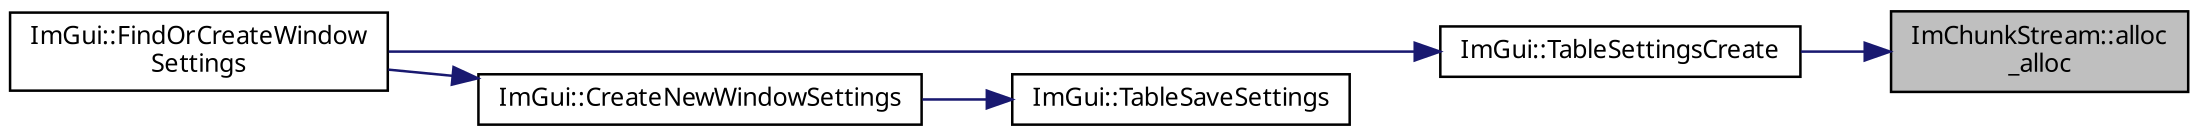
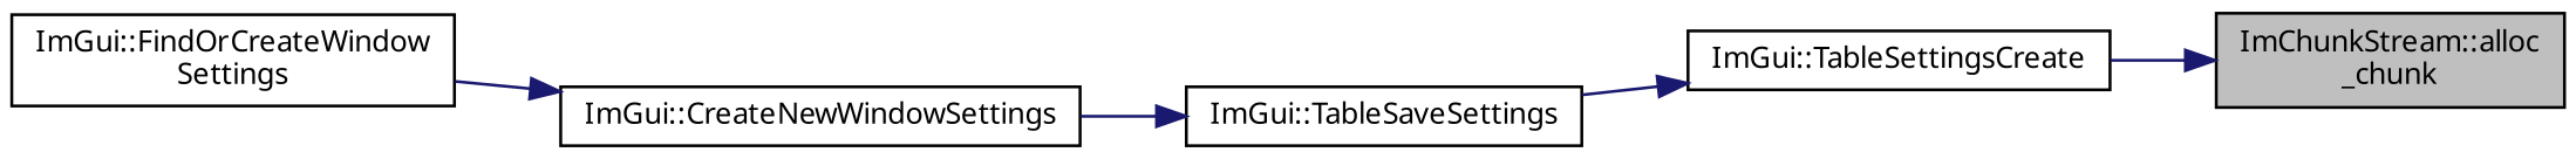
  digraph {
    fontname="Noto Sans"
    rankdir=RL
    node [color=black fillcolor=white fontname="Noto Sans" fontsize=10 shape=record style=filled]
    edge [color=midnightblue dir=back fontname="Noto Sans" fontsize=10 labelfontname=Helvetica labelfontsize=10 style=solid]
-   n1 [fillcolor=grey75 fontcolor=black height=0.2 label="ImChunkStream::alloc\l_alloc" width=0.4]
+   n1 [fillcolor=grey75 fontcolor=black height=0.2 label="ImChunkStream::alloc\l_chunk" width=0.4]
    n2 [height=0.2 label="ImGui::TableSettingsCreate" width=0.4]
    n3 [height=0.2 label="ImGui::CreateNewWindowSettings" width=0.4]
    n4 [height=0.2 label="ImGui::FindOrCreateWindow\lSettings" width=0.4]
    n5 [height=0.2 label="ImGui::TableSaveSettings" width=0.4]
    n1 -> n2
-   n2 -> n4
+   n2 -> n5
    n3 -> n4
    n5 -> n3
  }
